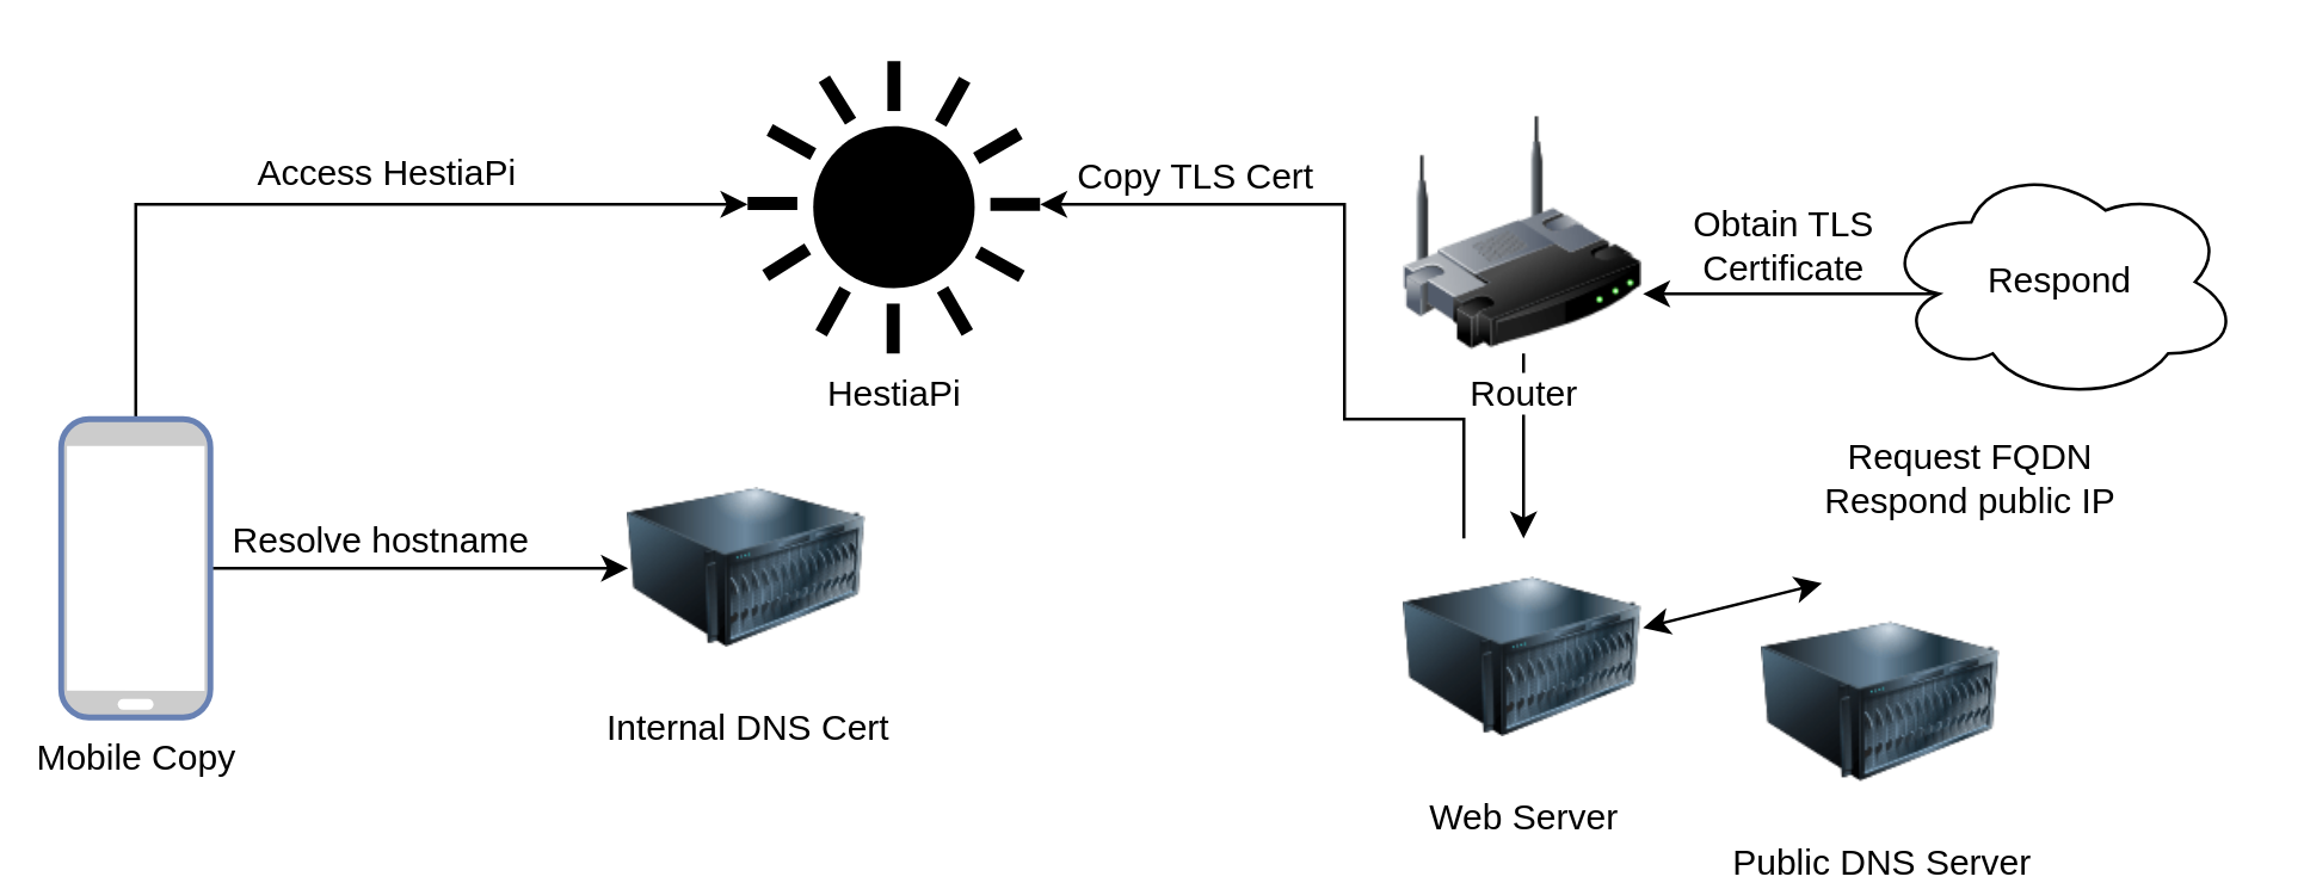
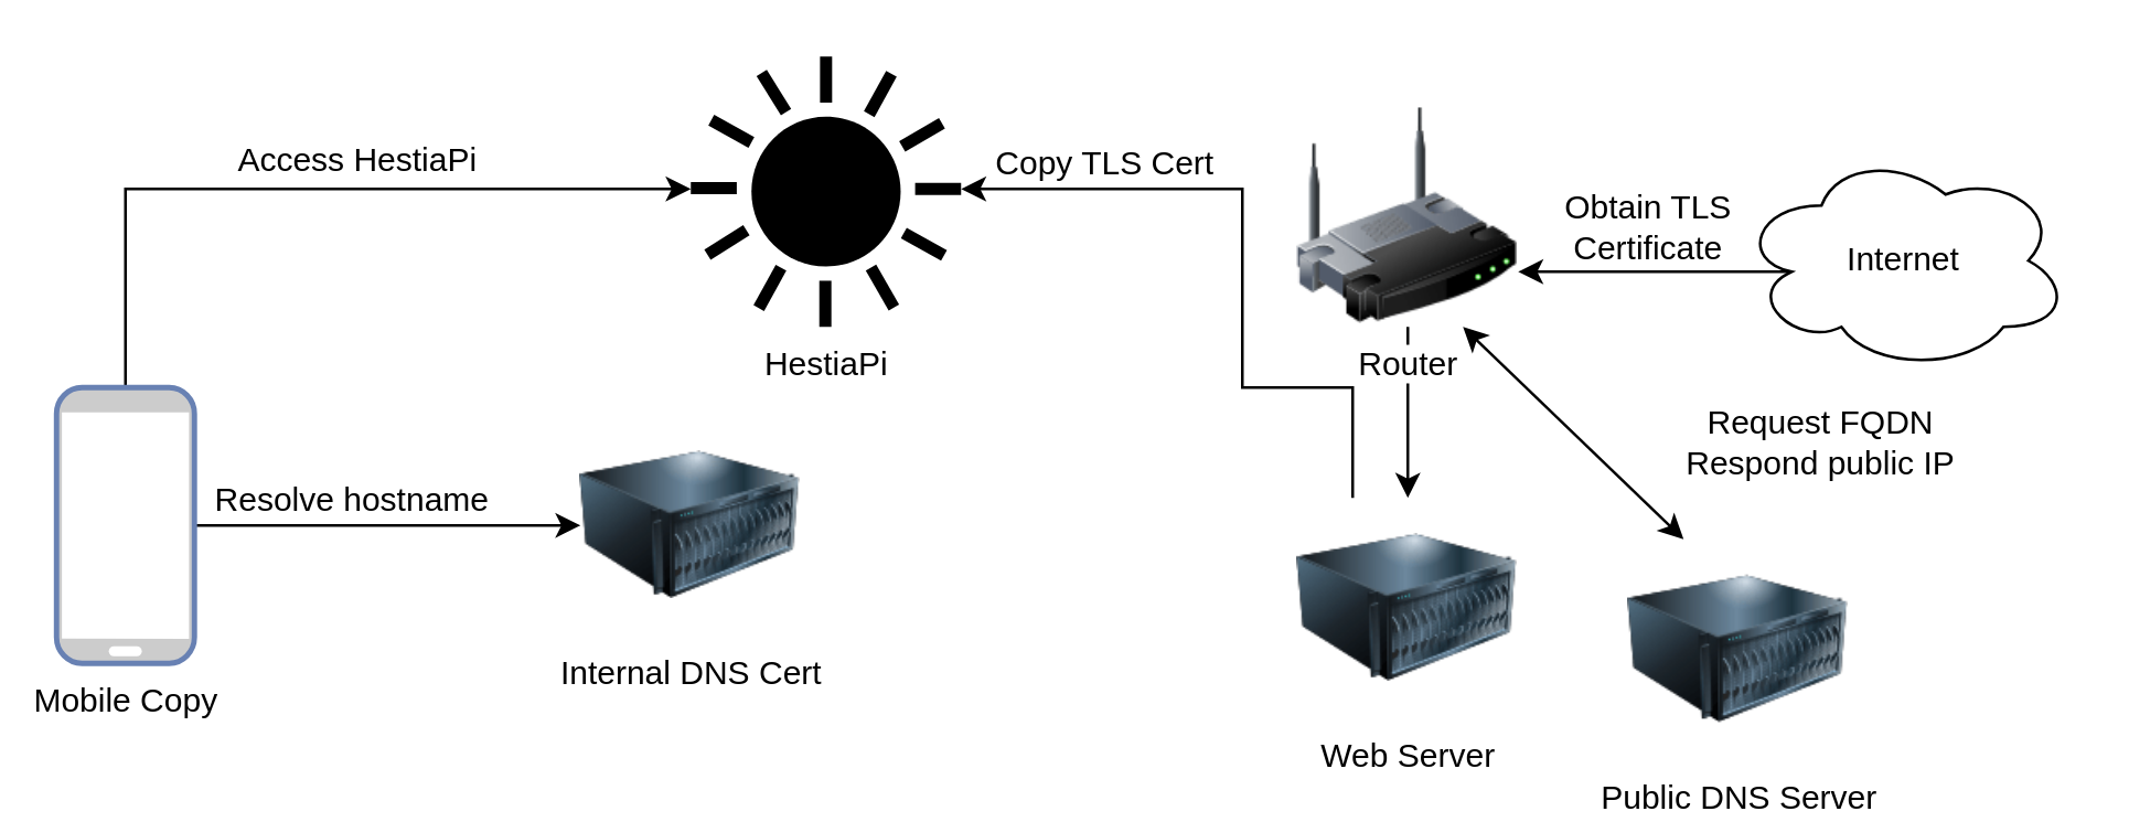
  <mxCell id="0" />
  <mxCell id="1" parent="0" />
  <mxCell id="2" style="edgeStyle=orthogonalEdgeStyle;rounded=0;orthogonalLoop=1;jettySize=auto;html=1;exitX=0.16;exitY=0.55;exitDx=0;exitDy=0;exitPerimeter=0;entryX=1;entryY=0.75;entryDx=0;entryDy=0;" edge="1" parent="1" source="4" target="11"><mxGeometry relative="1" as="geometry" /></mxCell>
  <mxCell id="3" value="Obtain TLS&lt;br&gt;Certificate" style="text;html=1;align=center;verticalAlign=middle;resizable=0;points=[];labelBackgroundColor=#ffffff;" vertex="1" connectable="0" parent="2"><mxGeometry x="0.315" y="2" relative="1" as="geometry"><mxPoint x="11.8" y="-19" as="offset" /></mxGeometry></mxCell>
- <mxCell id="4" value="Respond" style="ellipse;shape=cloud;whiteSpace=wrap;html=1;" vertex="1" parent="1"><mxGeometry x="630" y="54" width="120" height="80" as="geometry" /></mxCell>
+ <mxCell id="4" value="Internet" style="ellipse;shape=cloud;whiteSpace=wrap;html=1;" vertex="1" parent="1"><mxGeometry x="630" y="54" width="120" height="80" as="geometry" /></mxCell>
  <mxCell id="5" style="edgeStyle=orthogonalEdgeStyle;rounded=0;orthogonalLoop=1;jettySize=auto;html=1;exitX=1;exitY=0.5;exitDx=0;exitDy=0;exitPerimeter=0;entryX=0;entryY=0.5;entryDx=0;entryDy=0;" edge="1" parent="1" source="9" target="12"><mxGeometry relative="1" as="geometry" /></mxCell>
  <mxCell id="6" value="Resolve hostname" style="text;html=1;align=center;verticalAlign=middle;resizable=0;points=[];labelBackgroundColor=#ffffff;" vertex="1" connectable="0" parent="5"><mxGeometry x="-0.2" relative="1" as="geometry"><mxPoint y="-10" as="offset" /></mxGeometry></mxCell>
  <mxCell id="7" style="edgeStyle=orthogonalEdgeStyle;rounded=0;orthogonalLoop=1;jettySize=auto;html=1;exitX=0.5;exitY=0;exitDx=0;exitDy=0;exitPerimeter=0;entryX=0;entryY=0.49;entryDx=0;entryDy=0;entryPerimeter=0;" edge="1" parent="1" source="9" target="13"><mxGeometry relative="1" as="geometry"><Array as="points"><mxPoint x="45" y="68" /></Array></mxGeometry></mxCell>
  <mxCell id="8" value="Access HestiaPi" style="text;html=1;align=center;verticalAlign=middle;resizable=0;points=[];labelBackgroundColor=#ffffff;" vertex="1" connectable="0" parent="7"><mxGeometry x="-0.148" y="3" relative="1" as="geometry"><mxPoint x="37" y="-8" as="offset" /></mxGeometry></mxCell>
  <mxCell id="9" value="Mobile Copy" style="fontColor=#000000;verticalAlign=top;verticalLabelPosition=bottom;labelPosition=center;align=center;html=1;outlineConnect=0;fillColor=#CCCCCC;strokeColor=#6881B3;gradientColor=none;gradientDirection=north;strokeWidth=2;shape=mxgraph.networks.mobile;" vertex="1" parent="1"><mxGeometry x="20" y="140" width="50" height="100" as="geometry" /></mxCell>
  <mxCell id="10" style="edgeStyle=orthogonalEdgeStyle;rounded=0;orthogonalLoop=1;jettySize=auto;html=1;exitX=0.5;exitY=1;exitDx=0;exitDy=0;entryX=0.5;entryY=0;entryDx=0;entryDy=0;" edge="1" parent="1" source="11" target="16"><mxGeometry relative="1" as="geometry" /></mxCell>
  <mxCell id="11" value="Router" style="image;html=1;labelBackgroundColor=#ffffff;image=img/lib/clip_art/networking/Wireless_Router_128x128.png" vertex="1" parent="1"><mxGeometry x="470" y="38" width="80" height="80" as="geometry" /></mxCell>
  <mxCell id="12" value="Internal DNS Cert" style="image;html=1;labelBackgroundColor=#ffffff;image=img/lib/clip_art/computers/Server_128x128.png" vertex="1" parent="1"><mxGeometry x="210" y="150" width="80" height="80" as="geometry" /></mxCell>
  <mxCell id="13" value="HestiaPi" style="shape=mxgraph.signs.nature.sun_4;html=1;fillColor=#000000;strokeColor=none;verticalLabelPosition=bottom;verticalAlign=top;align=center;" vertex="1" parent="1"><mxGeometry x="250" y="20" width="98" height="98" as="geometry" /></mxCell>
  <mxCell id="14" style="edgeStyle=orthogonalEdgeStyle;rounded=0;orthogonalLoop=1;jettySize=auto;html=1;exitX=0.25;exitY=0;exitDx=0;exitDy=0;entryX=1;entryY=0.49;entryDx=0;entryDy=0;entryPerimeter=0;" edge="1" parent="1" source="16" target="13"><mxGeometry relative="1" as="geometry"><Array as="points"><mxPoint x="490" y="140" /><mxPoint x="450" y="140" /><mxPoint x="450" y="68" /></Array></mxGeometry></mxCell>
  <mxCell id="15" value="Copy TLS Cert" style="text;html=1;align=center;verticalAlign=middle;resizable=0;points=[];labelBackgroundColor=#ffffff;" vertex="1" connectable="0" parent="14"><mxGeometry x="0.693" y="-1" relative="1" as="geometry"><mxPoint x="13" y="-9" as="offset" /></mxGeometry></mxCell>
  <mxCell id="16" value="Web Server" style="image;html=1;labelBackgroundColor=#ffffff;image=img/lib/clip_art/computers/Server_128x128.png" vertex="1" parent="1"><mxGeometry x="470" y="180" width="80" height="80" as="geometry" /></mxCell>
  <mxCell id="17" value="Public DNS Server" style="image;html=1;labelBackgroundColor=#ffffff;image=img/lib/clip_art/computers/Server_128x128.png" vertex="1" parent="1"><mxGeometry x="590" y="195" width="80" height="80" as="geometry" /></mxCell>
- <mxCell id="18" value="" style="endArrow=classic;startArrow=classic;html=1;exitX=0.25;exitY=0;exitDx=0;exitDy=0;" edge="1" parent="1" source="17" target="16"><mxGeometry width="50" height="50" relative="1" as="geometry"><mxPoint x="0" y="350" as="sourcePoint" /><mxPoint x="50" y="300" as="targetPoint" /></mxGeometry></mxCell>
+ <mxCell id="18" value="" style="endArrow=classic;startArrow=classic;html=1;entryX=0.75;entryY=1;entryDx=0;entryDy=0;exitX=0.25;exitY=0;exitDx=0;exitDy=0;" edge="1" parent="1" source="17" target="11"><mxGeometry width="50" height="50" relative="1" as="geometry"><mxPoint x="0" y="350" as="sourcePoint" /><mxPoint x="50" y="300" as="targetPoint" /></mxGeometry></mxCell>
  <mxCell id="19" value="Request FQDN&lt;br&gt;Respond public IP" style="text;html=1;strokeColor=none;fillColor=none;align=center;verticalAlign=middle;whiteSpace=wrap;rounded=0;" vertex="1" parent="1"><mxGeometry x="580" y="140" width="160" height="40" as="geometry" /></mxCell>
